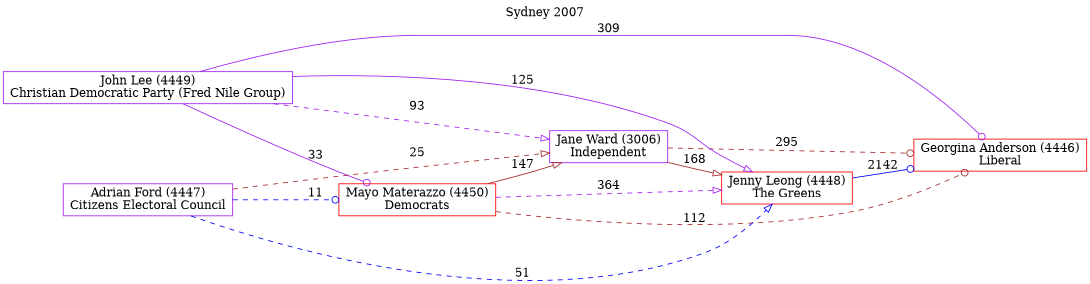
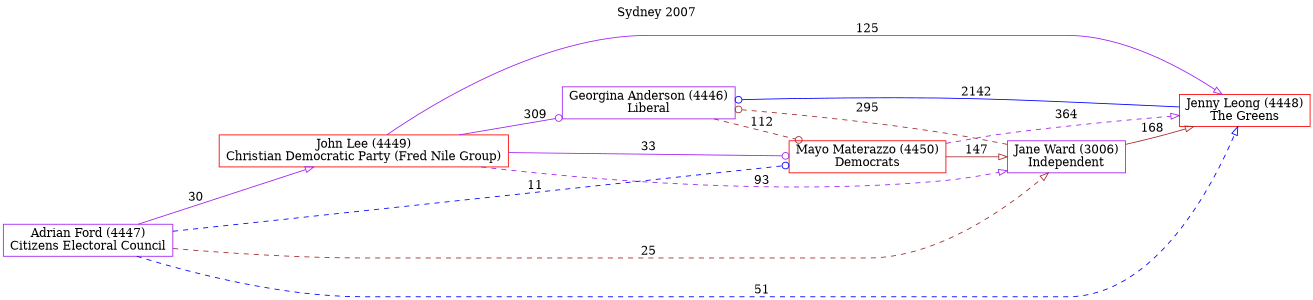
  digraph {
    label="Sydney 2007"
    labelloc=t
    mclimit=10
    rankdir=LR
    node [color=purple shape=box]
    edge [arrowhead=onormal color=purple style=solid]
-   n1 [color=red label="Georgina Anderson (4446)\nLiberal"]
+   n1 [label="Georgina Anderson (4446)\nLiberal"]
    n2 [color=red label="Jenny Leong (4448)\nThe Greens"]
    n3 [label="Jane Ward (3006)\nIndependent"]
    n4 [color=red label="Mayo Materazzo (4450)\nDemocrats"]
-   n5 [label="John Lee (4449)\nChristian Democratic Party (Fred Nile Group)"]
+   n5 [color=red label="John Lee (4449)\nChristian Democratic Party (Fred Nile Group)"]
    n6 [label="Adrian Ford (4447)\nCitizens Electoral Council"]
    n2 -> n1 [arrowhead=odot color=blue label=2142]
    n3 -> n1 [arrowhead=odot color=brown label=295 style=dashed]
    n3 -> n2 [color=brown label=168]
-   n4 -> n1 [arrowhead=odot color=brown label=112 style=dashed]
+   n1 -> n4 [arrowhead=odot color=brown label=112 style=dashed]
    n4 -> n2 [label=364 style=dashed]
    n4 -> n3 [color=brown label=147]
    n5 -> n1 [arrowhead=odot label=309]
    n5 -> n2 [label=125]
    n5 -> n3 [label=93 style=dashed]
    n5 -> n4 [arrowhead=odot label=33]
    n6 -> n2 [color=blue label=51 style=dashed]
    n6 -> n3 [color=brown label=25 style=dashed]
    n6 -> n4 [arrowhead=odot color=blue label=11 style=dashed]
+   n6 -> n5 [label=30]
  }
